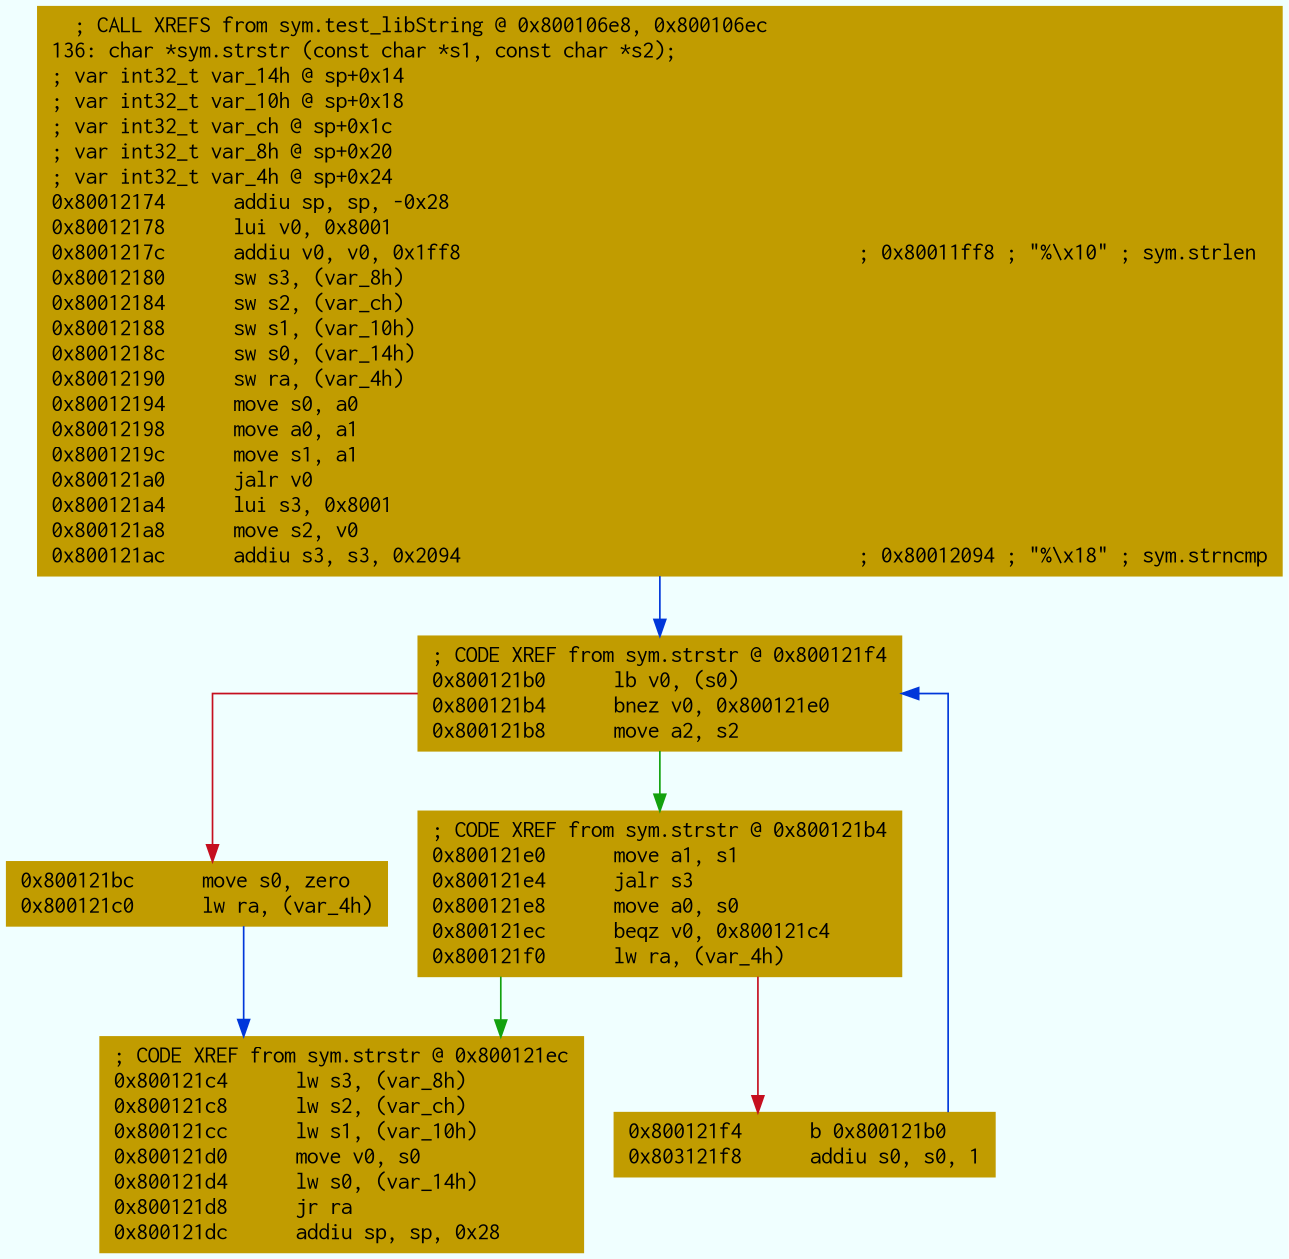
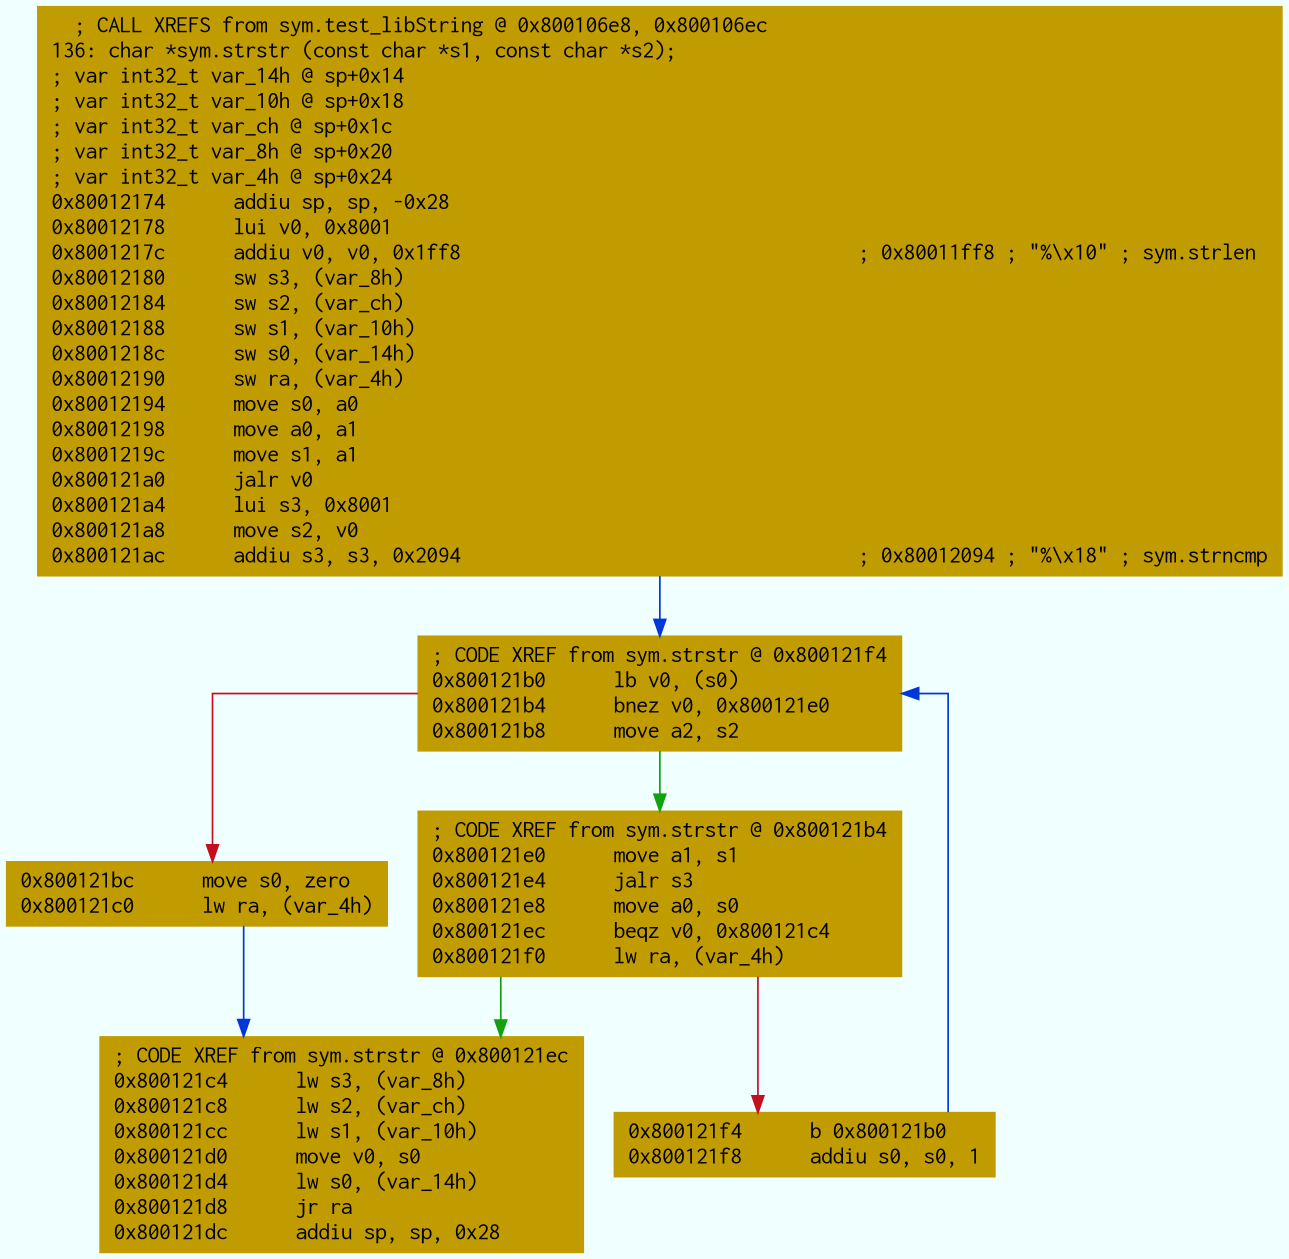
  digraph {
    bgcolor=azure
    fontname=Courier
    fontsize=8
    splines=ortho
    node [color="#c19c00" fillcolor="#c19c00" fontname=Courier shape=box style=filled]
    edge [arrowhead=normal color="#0037da"]
    n1 [label="  ; CALL XREFS from sym.test_libString @ 0x800106e8, 0x800106ec\l136: char *sym.strstr (const char *s1, const char *s2);\l; var int32_t var_14h @ sp+0x14\l; var int32_t var_10h @ sp+0x18\l; var int32_t var_ch @ sp+0x1c\l; var int32_t var_8h @ sp+0x20\l; var int32_t var_4h @ sp+0x24\l0x80012174      addiu sp, sp, -0x28\l0x80012178      lui v0, 0x8001\l0x8001217c      addiu v0, v0, 0x1ff8                                   ; 0x80011ff8 ; \"%\\x10\" ; sym.strlen\l0x80012180      sw s3, (var_8h)\l0x80012184      sw s2, (var_ch)\l0x80012188      sw s1, (var_10h)\l0x8001218c      sw s0, (var_14h)\l0x80012190      sw ra, (var_4h)\l0x80012194      move s0, a0\l0x80012198      move a0, a1\l0x8001219c      move s1, a1\l0x800121a0      jalr v0\l0x800121a4      lui s3, 0x8001\l0x800121a8      move s2, v0\l0x800121ac      addiu s3, s3, 0x2094                                   ; 0x80012094 ; \"%\\x18\" ; sym.strncmp\l"]
    n2 [label="; CODE XREF from sym.strstr @ 0x800121f4\l0x800121b0      lb v0, (s0)\l0x800121b4      bnez v0, 0x800121e0\l0x800121b8      move a2, s2\l"]
    n3 [label="0x800121bc      move s0, zero\l0x800121c0      lw ra, (var_4h)\l"]
    n4 [label="; CODE XREF from sym.strstr @ 0x800121b4\l0x800121e0      move a1, s1\l0x800121e4      jalr s3\l0x800121e8      move a0, s0\l0x800121ec      beqz v0, 0x800121c4\l0x800121f0      lw ra, (var_4h)\l"]
    n5 [label="; CODE XREF from sym.strstr @ 0x800121ec\l0x800121c4      lw s3, (var_8h)\l0x800121c8      lw s2, (var_ch)\l0x800121cc      lw s1, (var_10h)\l0x800121d0      move v0, s0\l0x800121d4      lw s0, (var_14h)\l0x800121d8      jr ra\l0x800121dc      addiu sp, sp, 0x28\l"]
-   n6 [label="0x800121f4      b 0x800121b0\l0x803121f8      addiu s0, s0, 1\l"]
+   n6 [label="0x800121f4      b 0x800121b0\l0x800121f8      addiu s0, s0, 1\l"]
    n1 -> n2
    n2 -> n3 [color="#c50f1f"]
    n2 -> n4 [color="#13a10e"]
    n3 -> n5
    n4 -> n5 [color="#13a10e"]
    n4 -> n6 [color="#c50f1f"]
    n6 -> n2
  }
